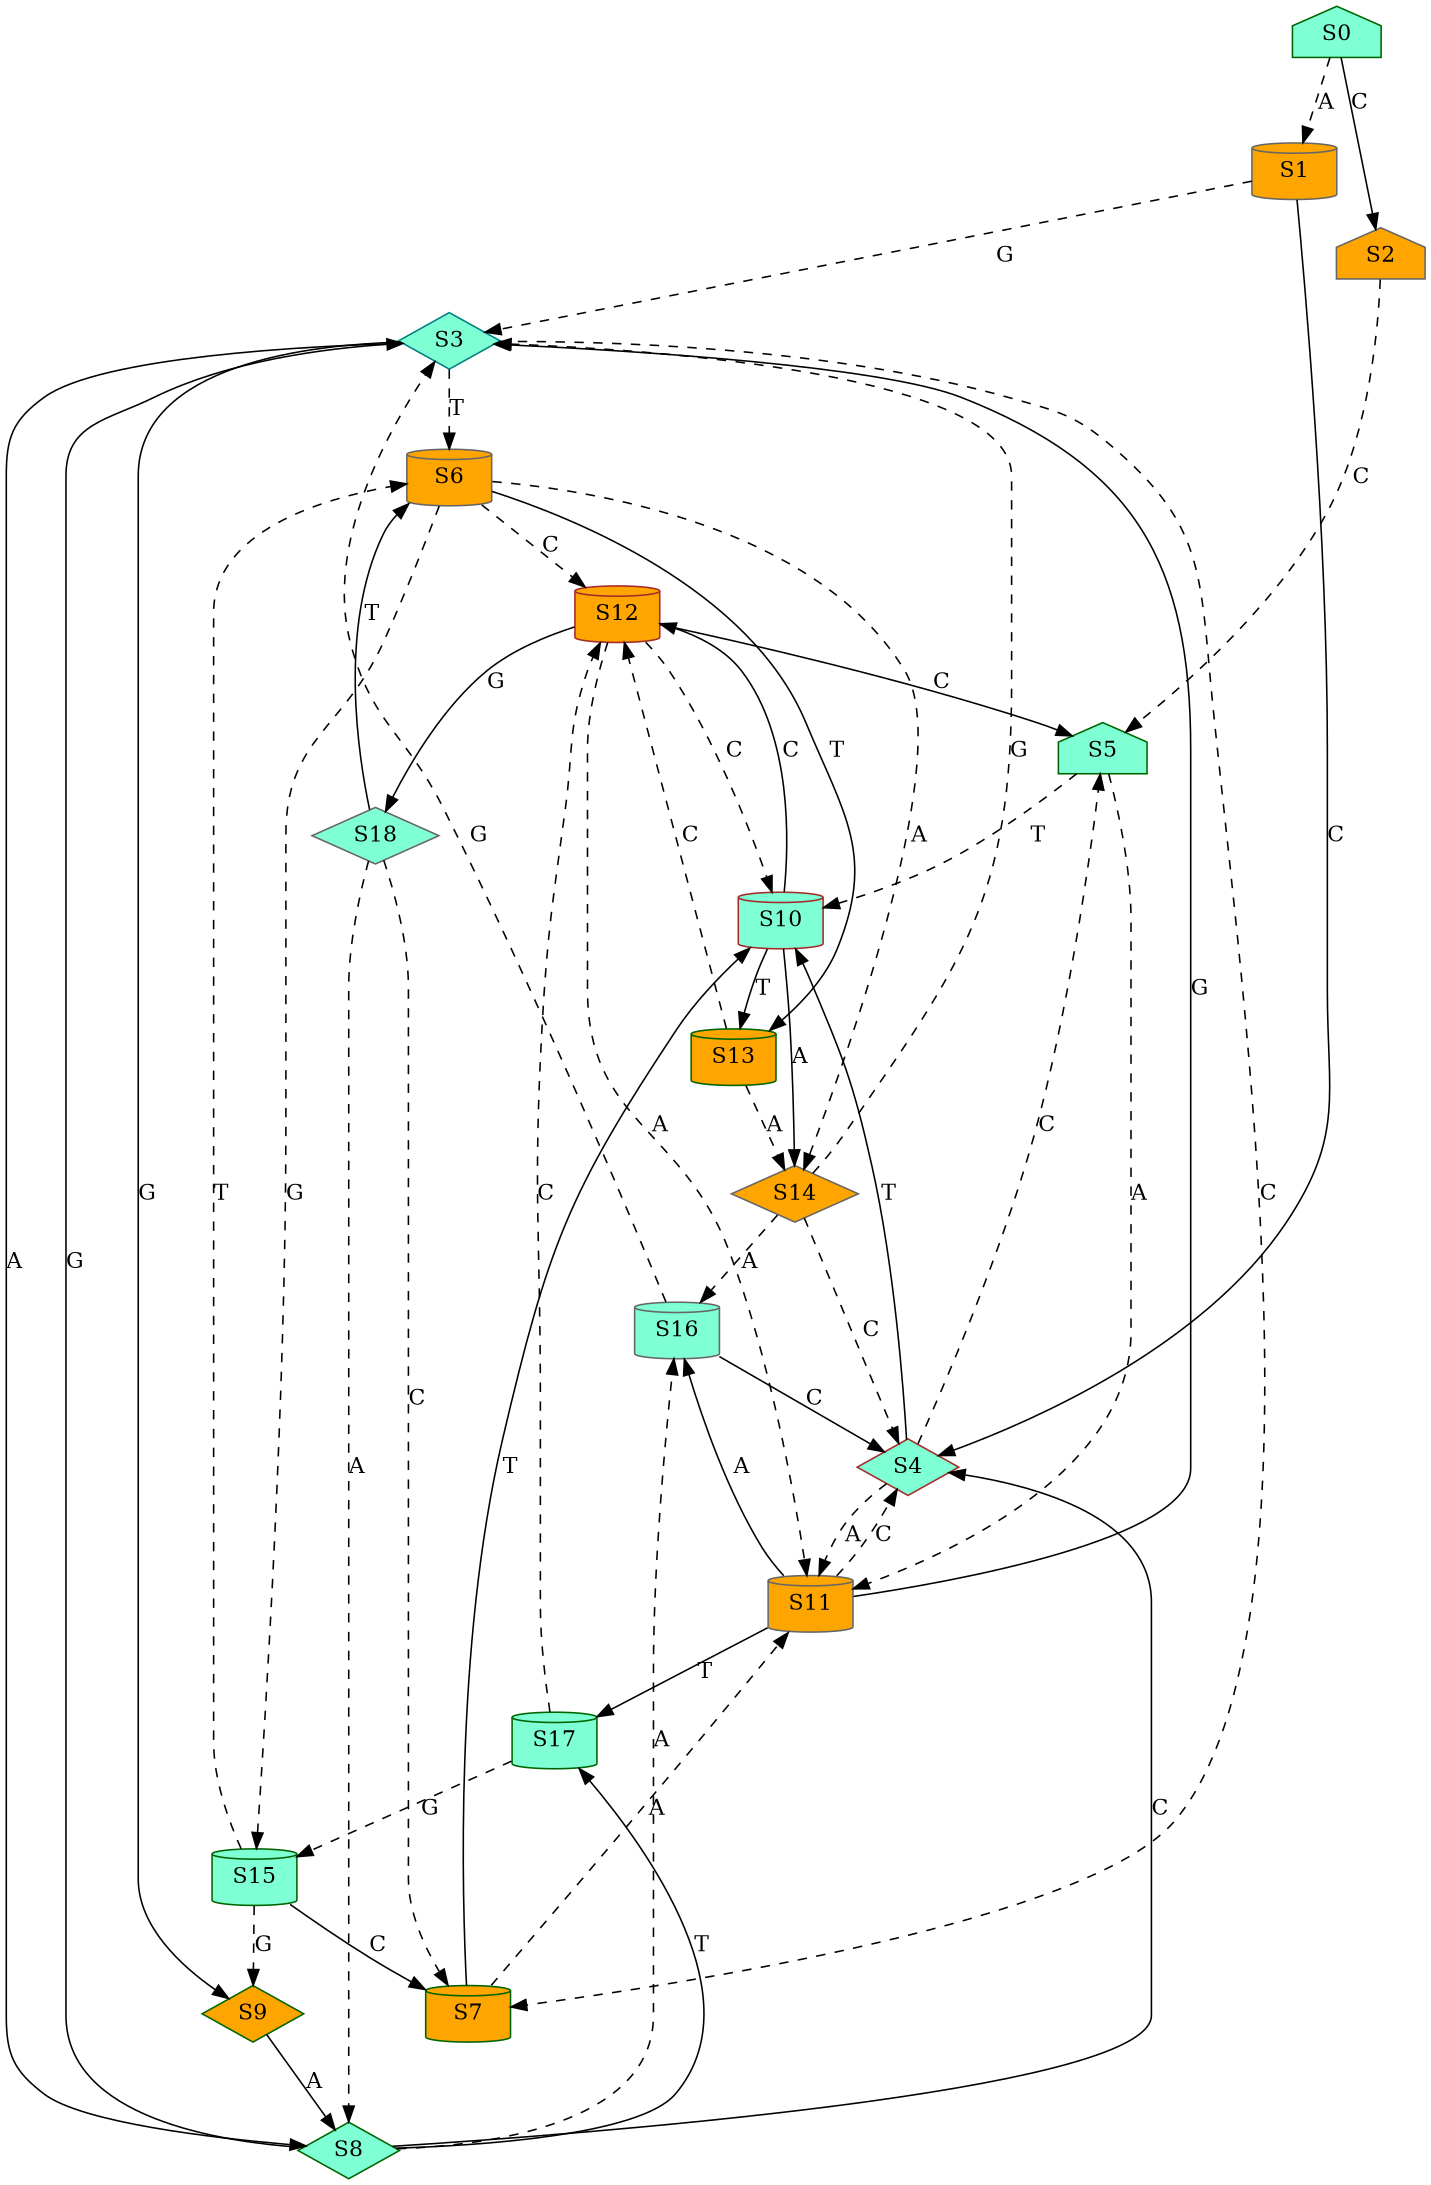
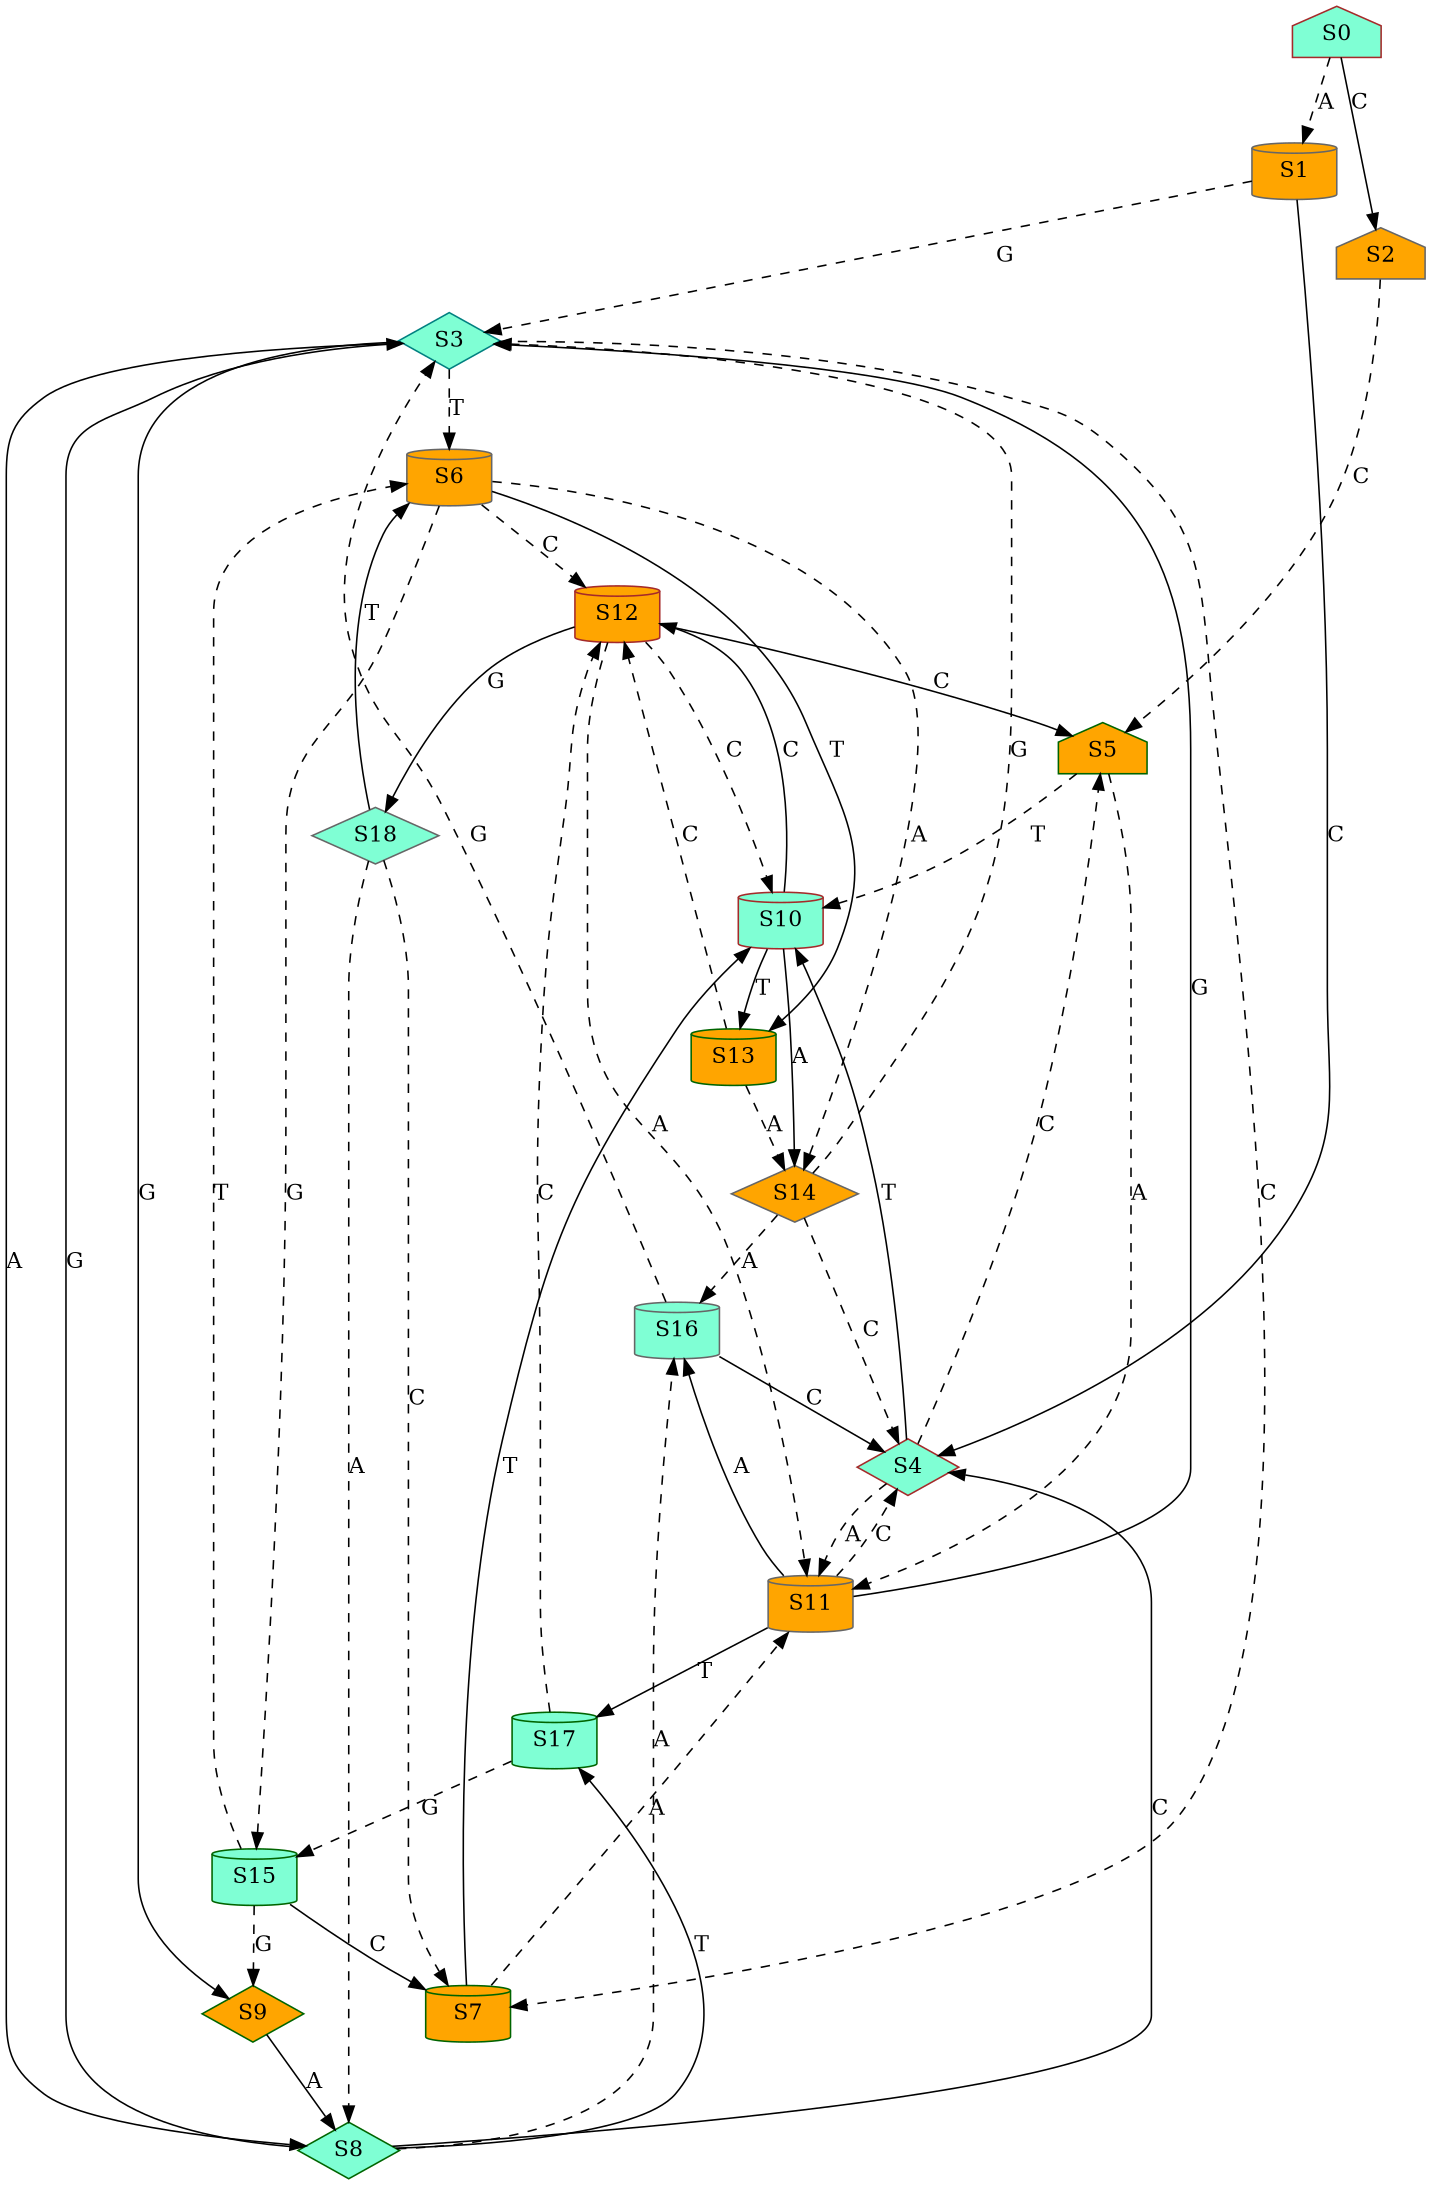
  strict digraph {
    node [color=gray40 fillcolor=aquamarine shape=cylinder style=filled]
    edge [style=dashed]
-   S0 [color=darkgreen shape=house]
+   S0 [color=brown shape=house]
    S1 [fillcolor=orange]
    S2 [fillcolor=orange shape=house]
    S3 [color=teal shape=diamond]
    S4 [color=brown shape=diamond]
-   S5 [color=darkgreen shape=house]
+   S5 [color=darkgreen fillcolor=orange shape=house]
    S6 [fillcolor=orange]
    S7 [color=darkgreen fillcolor=orange]
    S8 [color=darkgreen shape=diamond]
    S9 [color=darkgreen fillcolor=orange shape=diamond]
    S10 [color=brown]
    S11 [fillcolor=orange]
    S12 [color=brown fillcolor=orange]
    S13 [color=darkgreen fillcolor=orange]
    S14 [fillcolor=orange shape=diamond]
    S15 [color=darkgreen]
    S16
    S17 [color=darkgreen]
    S18 [shape=diamond]
    S0 -> S1 [label=A]
    S0 -> S2 [label=C style=solid]
    S1 -> S3 [label=G]
    S1 -> S4 [label=C style=solid]
    S2 -> S5 [label=C]
    S3 -> S6 [label=T]
    S3 -> S7 [label=C]
    S3 -> S8 [label=A style=solid]
    S3 -> S9 [label=G style=solid]
    S4 -> S5 [label=C]
    S4 -> S10 [label=T style=solid]
    S4 -> S11 [label=A]
    S5 -> S10 [label=T]
    S5 -> S11 [label=A]
    S6 -> S12 [label=C]
    S6 -> S13 [label=T style=solid]
    S6 -> S14 [label=A]
    S6 -> S15 [label=G]
    S7 -> S10 [label=T style=solid]
    S7 -> S11 [label=A]
    S8 -> S3 [label=G style=solid]
    S8 -> S4 [label=C style=solid]
    S8 -> S16 [label=A]
    S8 -> S17 [label=T style=solid]
    S9 -> S8 [label=A style=solid]
    S10 -> S12 [label=C style=solid]
    S10 -> S13 [label=T style=solid]
    S10 -> S14 [label=A style=solid]
    S11 -> S3 [label=G style=solid]
    S11 -> S4 [label=C]
    S11 -> S16 [label=A style=solid]
    S11 -> S17 [label=T style=solid]
    S12 -> S5 [label=C style=solid]
    S12 -> S10 [label=C]
    S12 -> S11 [label=A]
    S12 -> S18 [label=G style=solid]
    S13 -> S12 [label=C]
    S13 -> S14 [label=A]
    S14 -> S3 [label=G]
    S14 -> S4 [label=C]
    S14 -> S16 [label=A]
    S15 -> S6 [label=T]
    S15 -> S7 [label=C style=solid]
    S15 -> S9 [label=G]
    S16 -> S3 [label=G]
    S16 -> S4 [label=C style=solid]
    S17 -> S12 [label=C]
    S17 -> S15 [label=G]
    S18 -> S6 [label=T style=solid]
    S18 -> S7 [label=C]
    S18 -> S8 [label=A]
  }
